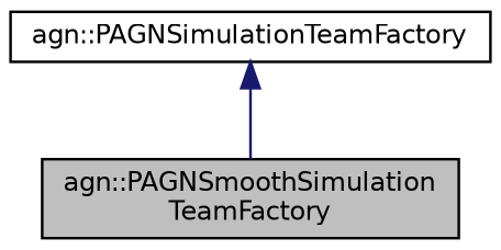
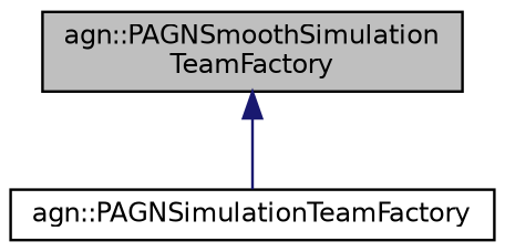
  digraph {
    node [color=black fontname=Helvetica fontsize=10 shape=record style=filled]
    n1 [fillcolor=grey75 fontcolor=black height=0.2 label="agn::PAGNSmoothSimulation\lTeamFactory" width=0.4]
    n2 [fillcolor=white height=0.2 label="agn::PAGNSimulationTeamFactory" width=0.4]
-   n2 -> n1 [color=midnightblue dir=back fontname=Helvetica fontsize=10 labelfontname=Helvetica labelfontsize=10 style=solid]
+   n1 -> n2 [color=midnightblue dir=back fontname=Helvetica fontsize=10 labelfontname=Helvetica labelfontsize=10 style=solid]
  }
